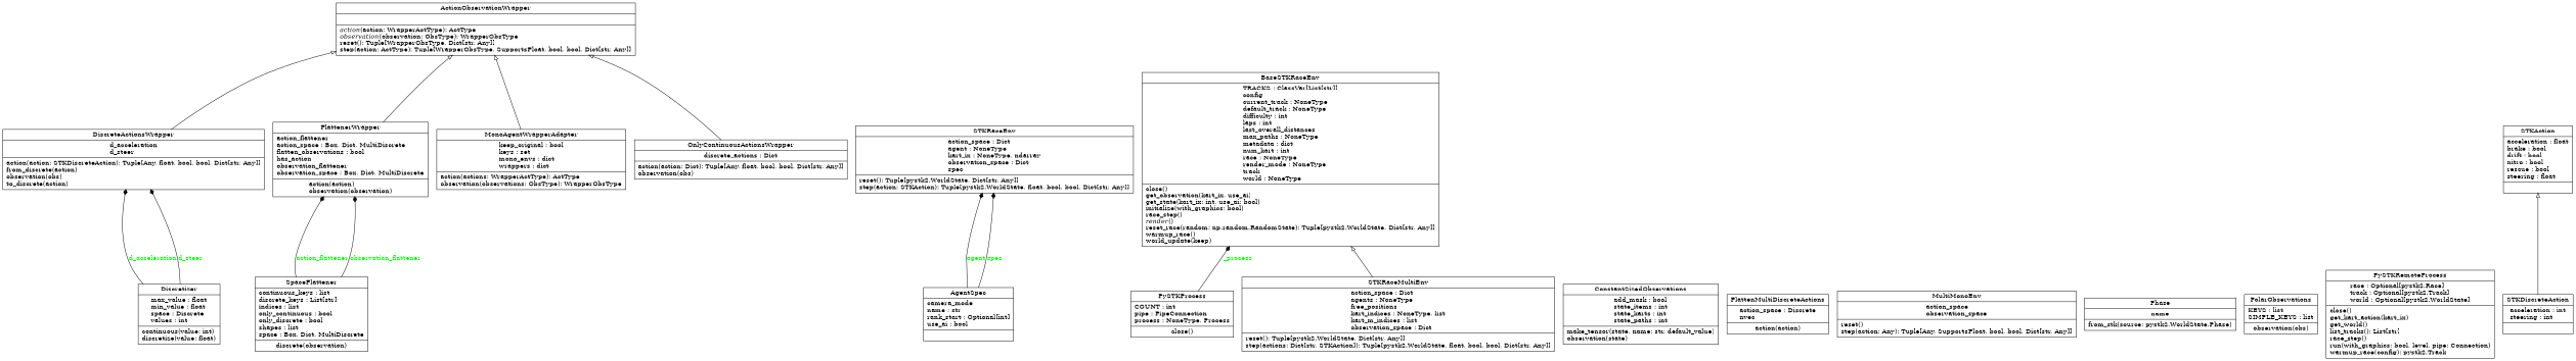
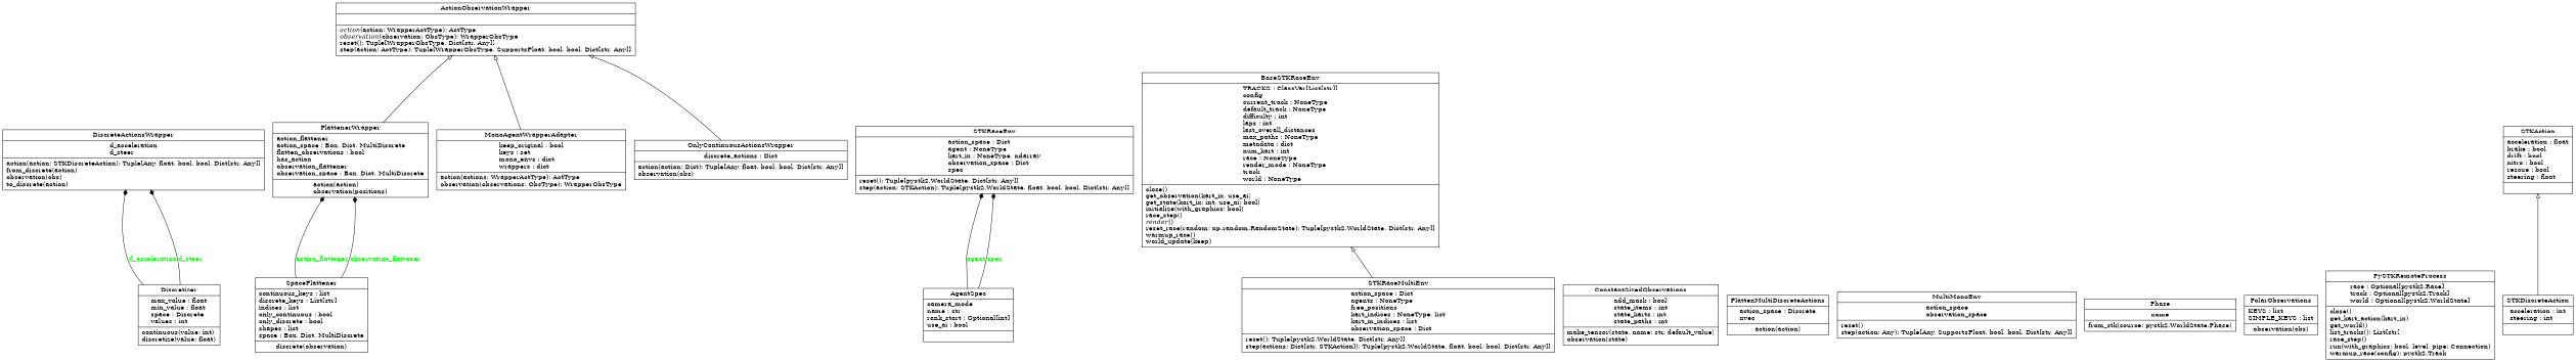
  digraph {
    rankdir=BT
    node [color=black fontcolor=black shape=record style=solid]
    edge [arrowhead=diamond arrowtail=none fontcolor=green style=solid]
    n1 [label=<{ActionObservationWrapper|<br ALIGN="LEFT"/>|<I>action</I>(action: WrapperActType): ActType<br ALIGN="LEFT"/><I>observation</I>(observation: ObsType): WrapperObsType<br ALIGN="LEFT"/>reset(): Tuple[WrapperObsType, Dict[str, Any]]<br ALIGN="LEFT"/>step(action: ActType): Tuple[WrapperObsType, SupportsFloat, bool, bool, Dict[str, Any]]<br ALIGN="LEFT"/>}>]
    n2 [label=<{AgentSpec|camera_mode<br ALIGN="LEFT"/>name : str<br ALIGN="LEFT"/>rank_start : Optional[int]<br ALIGN="LEFT"/>use_ai : bool<br ALIGN="LEFT"/>|}>]
    n3 [label=<{STKRaceEnv|action_space : Dict<br ALIGN="LEFT"/>agent : NoneType<br ALIGN="LEFT"/>kart_ix : NoneType, ndarray<br ALIGN="LEFT"/>observation_space : Dict<br ALIGN="LEFT"/>spec<br ALIGN="LEFT"/>|reset(): Tuple[pystk2.WorldState, Dict[str, Any]]<br ALIGN="LEFT"/>step(action: STKAction): Tuple[pystk2.WorldState, float, bool, bool, Dict[str, Any]]<br ALIGN="LEFT"/>}>]
    n4 [label=<{BaseSTKRaceEnv|TRACKS : ClassVar[List[str]]<br ALIGN="LEFT"/>config<br ALIGN="LEFT"/>current_track : NoneType<br ALIGN="LEFT"/>default_track : NoneType<br ALIGN="LEFT"/>difficulty : int<br ALIGN="LEFT"/>laps : int<br ALIGN="LEFT"/>last_overall_distances<br ALIGN="LEFT"/>max_paths : NoneType<br ALIGN="LEFT"/>metadata : dict<br ALIGN="LEFT"/>num_kart : int<br ALIGN="LEFT"/>race : NoneType<br ALIGN="LEFT"/>render_mode : NoneType<br ALIGN="LEFT"/>track<br ALIGN="LEFT"/>world : NoneType<br ALIGN="LEFT"/>|close()<br ALIGN="LEFT"/>get_observation(kart_ix, use_ai)<br ALIGN="LEFT"/>get_state(kart_ix: int, use_ai: bool)<br ALIGN="LEFT"/>initialize(with_graphics: bool)<br ALIGN="LEFT"/>race_step()<br ALIGN="LEFT"/><I>render</I>()<br ALIGN="LEFT"/>reset_race(random: np.random.RandomState): Tuple[pystk2.WorldState, Dict[str, Any]]<br ALIGN="LEFT"/>warmup_race()<br ALIGN="LEFT"/>world_update(keep)<br ALIGN="LEFT"/>}>]
    n5 [label=<{ConstantSizedObservations|add_mask : bool<br ALIGN="LEFT"/>state_items : int<br ALIGN="LEFT"/>state_karts : int<br ALIGN="LEFT"/>state_paths : int<br ALIGN="LEFT"/>|make_tensor(state, name: str, default_value)<br ALIGN="LEFT"/>observation(state)<br ALIGN="LEFT"/>}>]
    n6 [label=<{DiscreteActionsWrapper|d_acceleration<br ALIGN="LEFT"/>d_steer<br ALIGN="LEFT"/>|action(action: STKDiscreteAction): Tuple[Any, float, bool, bool, Dict[str, Any]]<br ALIGN="LEFT"/>from_discrete(action)<br ALIGN="LEFT"/>observation(obs)<br ALIGN="LEFT"/>to_discrete(action)<br ALIGN="LEFT"/>}>]
    n7 [label=<{Discretizer|max_value : float<br ALIGN="LEFT"/>min_value : float<br ALIGN="LEFT"/>space : Discrete<br ALIGN="LEFT"/>values : int<br ALIGN="LEFT"/>|continuous(value: int)<br ALIGN="LEFT"/>discretize(value: float)<br ALIGN="LEFT"/>}>]
    n8 [label=<{FlattenMultiDiscreteActions|action_space : Discrete<br ALIGN="LEFT"/>nvec<br ALIGN="LEFT"/>|action(action)<br ALIGN="LEFT"/>}>]
-   n9 [label=<{FlattenerWrapper|action_flattener<br ALIGN="LEFT"/>action_space : Box, Dict, MultiDiscrete<br ALIGN="LEFT"/>flatten_observations : bool<br ALIGN="LEFT"/>has_action<br ALIGN="LEFT"/>observation_flattener<br ALIGN="LEFT"/>observation_space : Box, Dict, MultiDiscrete<br ALIGN="LEFT"/>|action(action)<br ALIGN="LEFT"/>observation(observation)<br ALIGN="LEFT"/>}>]
+   n9 [label=<{FlattenerWrapper|action_flattener<br ALIGN="LEFT"/>action_space : Box, Dict, MultiDiscrete<br ALIGN="LEFT"/>flatten_observations : bool<br ALIGN="LEFT"/>has_action<br ALIGN="LEFT"/>observation_flattener<br ALIGN="LEFT"/>observation_space : Box, Dict, MultiDiscrete<br ALIGN="LEFT"/>|action(action)<br ALIGN="LEFT"/>observation(positions)<br ALIGN="LEFT"/>}>]
    n10 [label=<{MonoAgentWrapperAdapter|keep_original : bool<br ALIGN="LEFT"/>keys : set<br ALIGN="LEFT"/>mono_envs : dict<br ALIGN="LEFT"/>wrappers : dict<br ALIGN="LEFT"/>|action(actions: WrapperActType): ActType<br ALIGN="LEFT"/>observation(observations: ObsType): WrapperObsType<br ALIGN="LEFT"/>}>]
    n11 [label=<{MultiMonoEnv|action_space<br ALIGN="LEFT"/>observation_space<br ALIGN="LEFT"/>|reset()<br ALIGN="LEFT"/>step(action: Any): Tuple[Any, SupportsFloat, bool, bool, Dict[str, Any]]<br ALIGN="LEFT"/>}>]
    n12 [label=<{OnlyContinuousActionsWrapper|discrete_actions : Dict<br ALIGN="LEFT"/>|action(action: Dict): Tuple[Any, float, bool, bool, Dict[str, Any]]<br ALIGN="LEFT"/>observation(obs)<br ALIGN="LEFT"/>}>]
    n13 [label=<{Phase|name<br ALIGN="LEFT"/>|from_stk(source: pystk2.WorldState.Phase)<br ALIGN="LEFT"/>}>]
    n14 [label=<{PolarObservations|KEYS : list<br ALIGN="LEFT"/>SIMPLE_KEYS : list<br ALIGN="LEFT"/>|observation(obs)<br ALIGN="LEFT"/>}>]
-   n15 [label=<{PySTKProcess|COUNT : int<br ALIGN="LEFT"/>pipe : PipeConnection<br ALIGN="LEFT"/>process : NoneType, Process<br ALIGN="LEFT"/>|close()<br ALIGN="LEFT"/>}>]
    n16 [label=<{PySTKRemoteProcess|race : Optional[pystk2.Race]<br ALIGN="LEFT"/>track : Optional[pystk2.Track]<br ALIGN="LEFT"/>world : Optional[pystk2.WorldState]<br ALIGN="LEFT"/>|close()<br ALIGN="LEFT"/>get_kart_action(kart_ix)<br ALIGN="LEFT"/>get_world()<br ALIGN="LEFT"/>list_tracks(): List[str]<br ALIGN="LEFT"/>race_step()<br ALIGN="LEFT"/>run(with_graphics: bool, level, pipe: Connection)<br ALIGN="LEFT"/>warmup_race(config): pystk2.Track<br ALIGN="LEFT"/>}>]
    n17 [label=<{STKAction|acceleration : float<br ALIGN="LEFT"/>brake : bool<br ALIGN="LEFT"/>drift : bool<br ALIGN="LEFT"/>nitro : bool<br ALIGN="LEFT"/>rescue : bool<br ALIGN="LEFT"/>steering : float<br ALIGN="LEFT"/>|}>]
    n18 [label=<{STKDiscreteAction|acceleration : int<br ALIGN="LEFT"/>steering : int<br ALIGN="LEFT"/>|}>]
    n19 [label=<{STKRaceMultiEnv|action_space : Dict<br ALIGN="LEFT"/>agents : NoneType<br ALIGN="LEFT"/>free_positions<br ALIGN="LEFT"/>kart_indices : NoneType, list<br ALIGN="LEFT"/>kart_m_indices : list<br ALIGN="LEFT"/>observation_space : Dict<br ALIGN="LEFT"/>|reset(): Tuple[pystk2.WorldState, Dict[str, Any]]<br ALIGN="LEFT"/>step(actions: Dict[str, STKAction]): Tuple[pystk2.WorldState, float, bool, bool, Dict[str, Any]]<br ALIGN="LEFT"/>}>]
    n20 [label=<{SpaceFlattener|continuous_keys : list<br ALIGN="LEFT"/>discrete_keys : List[str]<br ALIGN="LEFT"/>indices : list<br ALIGN="LEFT"/>only_continuous : bool<br ALIGN="LEFT"/>only_discrete : bool<br ALIGN="LEFT"/>shapes : list<br ALIGN="LEFT"/>space : Box, Dict, MultiDiscrete<br ALIGN="LEFT"/>|discrete(observation)<br ALIGN="LEFT"/>}>]
    n2 -> n3 [label=agent]
    n2 -> n3 [label=spec]
-   n6 -> n1 [arrowhead=empty fontcolor="" style=""]
    n7 -> n6 [label=d_acceleration]
    n7 -> n6 [label=d_steer]
    n9 -> n1 [arrowhead=empty fontcolor="" style=""]
    n10 -> n1 [arrowhead=empty fontcolor="" style=""]
    n12 -> n1 [arrowhead=empty fontcolor="" style=""]
-   n15 -> n4 [label=_process]
    n18 -> n17 [arrowhead=empty fontcolor="" style=""]
    n19 -> n4 [arrowhead=empty fontcolor="" style=""]
    n20 -> n9 [label=action_flattener]
    n20 -> n9 [label=observation_flattener]
  }
